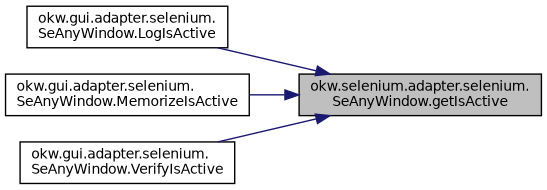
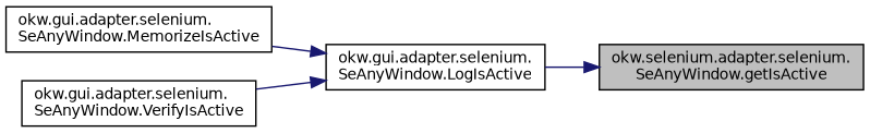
  digraph {
    fontname="DejaVu Sans"
    rankdir=RL
    node [color=black fillcolor=white fontname="DejaVu Sans" fontsize=10 shape=record style=filled]
    edge [color=midnightblue dir=back fontname="DejaVu Sans" fontsize=10 labelfontname=Helvetica labelfontsize=10 style=solid]
    n1 [fillcolor=grey75 fontcolor=black height=0.2 label="okw.selenium.adapter.selenium.\lSeAnyWindow.getIsActive" width=0.4]
    n2 [height=0.2 label="okw.gui.adapter.selenium.\lSeAnyWindow.LogIsActive" width=0.4]
    n3 [height=0.2 label="okw.gui.adapter.selenium.\lSeAnyWindow.MemorizeIsActive" width=0.4]
    n4 [height=0.2 label="okw.gui.adapter.selenium.\lSeAnyWindow.VerifyIsActive" width=0.4]
    n1 -> n2
-   n1 -> n3
-   n1 -> n4
+   n2 -> n3
+   n2 -> n4
  }
